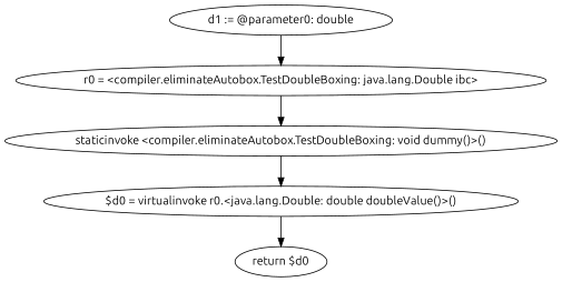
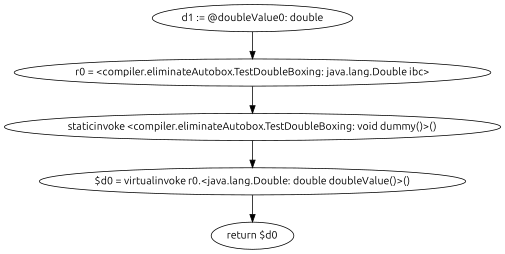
  digraph {
    fontname=Ubuntu
    node [fontname=Ubuntu]
    edge [fontname=Ubuntu]
-   "d1 := @parameter0: double"
+   "d1 := @parameter0: double" [label="d1 := @doubleValue0: double"]
    "r0 = <compiler.eliminateAutobox.TestDoubleBoxing: java.lang.Double ibc>"
    "staticinvoke <compiler.eliminateAutobox.TestDoubleBoxing: void dummy()>()"
    "$d0 = virtualinvoke r0.<java.lang.Double: double doubleValue()>()"
    "return $d0"
    "d1 := @parameter0: double" -> "r0 = <compiler.eliminateAutobox.TestDoubleBoxing: java.lang.Double ibc>"
    "r0 = <compiler.eliminateAutobox.TestDoubleBoxing: java.lang.Double ibc>" -> "staticinvoke <compiler.eliminateAutobox.TestDoubleBoxing: void dummy()>()"
    "staticinvoke <compiler.eliminateAutobox.TestDoubleBoxing: void dummy()>()" -> "$d0 = virtualinvoke r0.<java.lang.Double: double doubleValue()>()"
    "$d0 = virtualinvoke r0.<java.lang.Double: double doubleValue()>()" -> "return $d0"
  }
